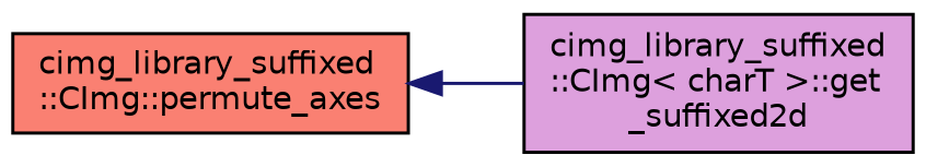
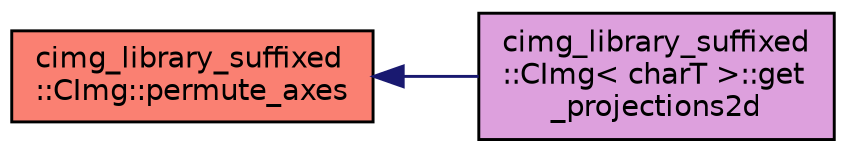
  digraph {
    rankdir=LR
    fontname="DejaVu Sans"
    node [color=black fontname="DejaVu Sans" fontsize=10 shape=record style=filled]
    n1 [fillcolor=salmon fontcolor=black height=0.2 label="cimg_library_suffixed\l::CImg::permute_axes" width=0.4]
-   n2 [fillcolor=plum height=0.2 label="cimg_library_suffixed\l::CImg\< charT \>::get\l_suffixed2d" width=0.4]
+   n2 [fillcolor=plum height=0.2 label="cimg_library_suffixed\l::CImg\< charT \>::get\l_projections2d" width=0.4]
    n1 -> n2 [color=midnightblue dir=back fontname="DejaVu Sans" fontsize=10 labelfontname=Helvetica labelfontsize=10 style=solid]
  }
